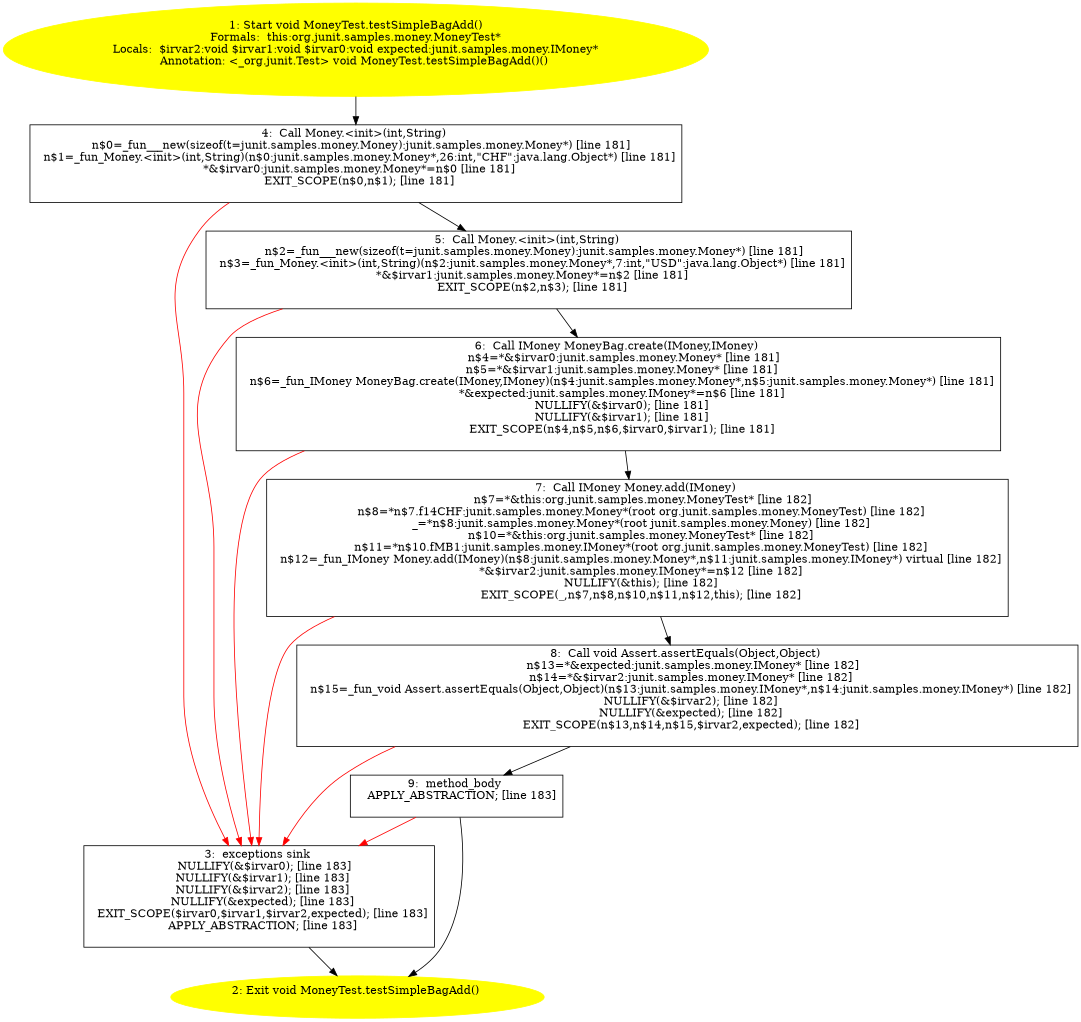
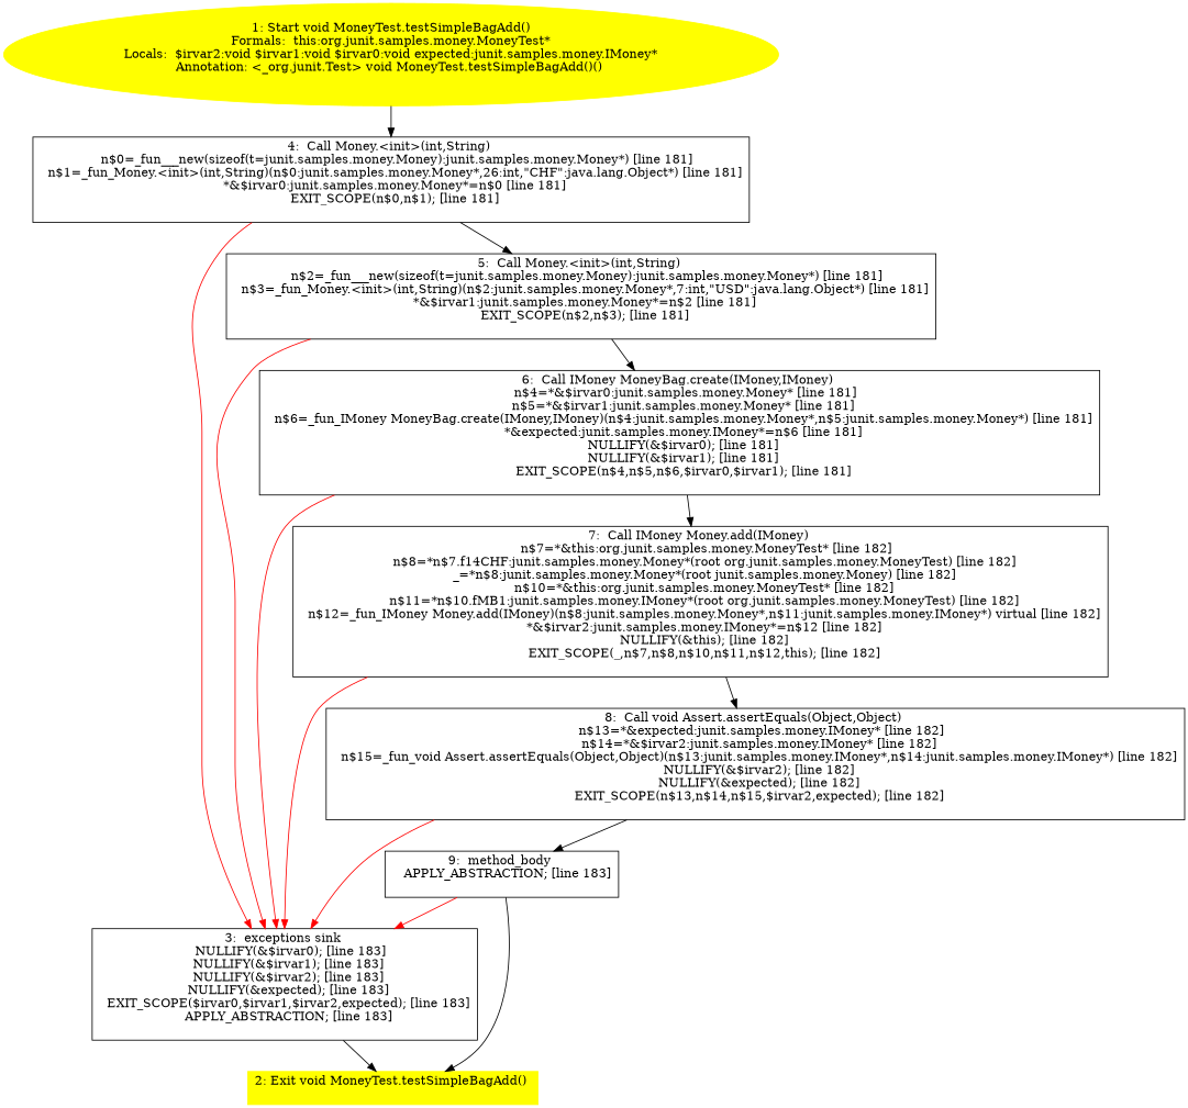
  digraph {
    node [shape=box]
    n1 [color=yellow label="1: Start void MoneyTest.testSimpleBagAdd()\nFormals:  this:org.junit.samples.money.MoneyTest*\nLocals:  $irvar2:void $irvar1:void $irvar0:void expected:junit.samples.money.IMoney*\nAnnotation: <_org.junit.Test> void MoneyTest.testSimpleBagAdd()() \n  " style=filled shape=""]
    n2 [label="4:  Call Money.<init>(int,String) \n   n$0=_fun___new(sizeof(t=junit.samples.money.Money):junit.samples.money.Money*) [line 181]\n  n$1=_fun_Money.<init>(int,String)(n$0:junit.samples.money.Money*,26:int,\"CHF\":java.lang.Object*) [line 181]\n  *&$irvar0:junit.samples.money.Money*=n$0 [line 181]\n  EXIT_SCOPE(n$0,n$1); [line 181]\n "]
    n3 [label="3:  exceptions sink \n   NULLIFY(&$irvar0); [line 183]\n  NULLIFY(&$irvar1); [line 183]\n  NULLIFY(&$irvar2); [line 183]\n  NULLIFY(&expected); [line 183]\n  EXIT_SCOPE($irvar0,$irvar1,$irvar2,expected); [line 183]\n  APPLY_ABSTRACTION; [line 183]\n "]
    n4 [label="5:  Call Money.<init>(int,String) \n   n$2=_fun___new(sizeof(t=junit.samples.money.Money):junit.samples.money.Money*) [line 181]\n  n$3=_fun_Money.<init>(int,String)(n$2:junit.samples.money.Money*,7:int,\"USD\":java.lang.Object*) [line 181]\n  *&$irvar1:junit.samples.money.Money*=n$2 [line 181]\n  EXIT_SCOPE(n$2,n$3); [line 181]\n "]
-   n5 [color=yellow label="2: Exit void MoneyTest.testSimpleBagAdd() \n  " style=filled shape=""]
+   n5 [color=yellow label="2: Exit void MoneyTest.testSimpleBagAdd() \n  " style=filled]
    n6 [label="6:  Call IMoney MoneyBag.create(IMoney,IMoney) \n   n$4=*&$irvar0:junit.samples.money.Money* [line 181]\n  n$5=*&$irvar1:junit.samples.money.Money* [line 181]\n  n$6=_fun_IMoney MoneyBag.create(IMoney,IMoney)(n$4:junit.samples.money.Money*,n$5:junit.samples.money.Money*) [line 181]\n  *&expected:junit.samples.money.IMoney*=n$6 [line 181]\n  NULLIFY(&$irvar0); [line 181]\n  NULLIFY(&$irvar1); [line 181]\n  EXIT_SCOPE(n$4,n$5,n$6,$irvar0,$irvar1); [line 181]\n "]
    n7 [label="7:  Call IMoney Money.add(IMoney) \n   n$7=*&this:org.junit.samples.money.MoneyTest* [line 182]\n  n$8=*n$7.f14CHF:junit.samples.money.Money*(root org.junit.samples.money.MoneyTest) [line 182]\n  _=*n$8:junit.samples.money.Money*(root junit.samples.money.Money) [line 182]\n  n$10=*&this:org.junit.samples.money.MoneyTest* [line 182]\n  n$11=*n$10.fMB1:junit.samples.money.IMoney*(root org.junit.samples.money.MoneyTest) [line 182]\n  n$12=_fun_IMoney Money.add(IMoney)(n$8:junit.samples.money.Money*,n$11:junit.samples.money.IMoney*) virtual [line 182]\n  *&$irvar2:junit.samples.money.IMoney*=n$12 [line 182]\n  NULLIFY(&this); [line 182]\n  EXIT_SCOPE(_,n$7,n$8,n$10,n$11,n$12,this); [line 182]\n "]
    n8 [label="8:  Call void Assert.assertEquals(Object,Object) \n   n$13=*&expected:junit.samples.money.IMoney* [line 182]\n  n$14=*&$irvar2:junit.samples.money.IMoney* [line 182]\n  n$15=_fun_void Assert.assertEquals(Object,Object)(n$13:junit.samples.money.IMoney*,n$14:junit.samples.money.IMoney*) [line 182]\n  NULLIFY(&$irvar2); [line 182]\n  NULLIFY(&expected); [line 182]\n  EXIT_SCOPE(n$13,n$14,n$15,$irvar2,expected); [line 182]\n "]
    n9 [label="9:  method_body \n   APPLY_ABSTRACTION; [line 183]\n "]
    n1 -> n2
    n2 -> n3 [color=red]
    n2 -> n4
    n3 -> n5
    n4 -> n3 [color=red]
    n4 -> n6
    n6 -> n3 [color=red]
    n6 -> n7
    n7 -> n3 [color=red]
    n7 -> n8
    n8 -> n3 [color=red]
    n8 -> n9
    n9 -> n3 [color=red]
    n9 -> n5
  }
